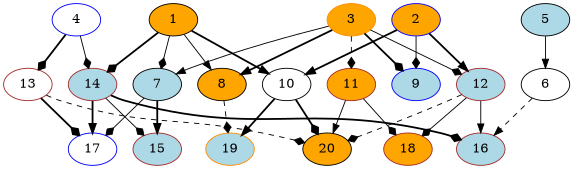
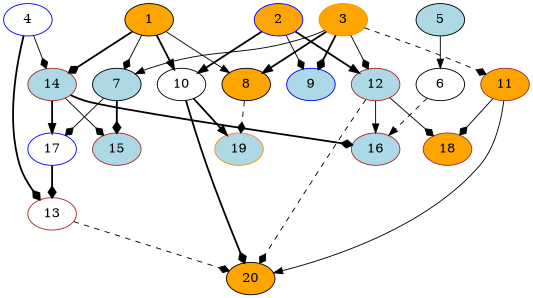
  digraph {
    node [alpha=0.13 color=black fillcolor=lightblue style=filled]
    edge [arrowhead=diamond style=solid]
    1 [alpha=0.03 expect_size=24300544 fillcolor=orange]
    7 [alpha=0.06 expect_size=16072704]
    8 [alpha=0.14 expect_size=34094080 fillcolor=orange]
    10 [alpha=0.02 expect_size=51621888 fillcolor=white]
    14 [alpha=0.02 color=brown expect_size=44680192]
    15 [alpha=0.15 color=brown expect_size=15468544]
    17 [alpha=0.10 color=blue expect_size=23593984 fillcolor=white]
    19 [alpha=0.03 color=darkorange expect_size=23465984]
    20 [alpha=0.15 expect_size=7489536 fillcolor=orange]
    16 [alpha=0.07 color=brown expect_size=39665664]
    2 [alpha=0.03 color=blue expect_size=12222464 fillcolor=orange]
    9 [color=blue expect_size=12929024]
    12 [alpha=0.02 color=brown expect_size=26782720]
    18 [color=brown expect_size=38735872 fillcolor=orange]
    3 [alpha=0.05 color=darkorange expect_size=10075136 fillcolor=orange]
    11 [color=brown expect_size=18733056 fillcolor=orange]
    4 [alpha=0.08 color=blue expect_size=17420288 fillcolor=white]
    13 [color=brown expect_size=33825792 fillcolor=white]
    5 [alpha=0.10 expect_size=9881600]
    6 [expect_size=13964288 fillcolor=white]
    1 -> 7
    1 -> 8 [arrowhead=normal]
    1 -> 10 [arrowhead=normal style=bold]
    1 -> 14 [style=bold]
-   7 -> 15 [arrowhead=normal style=bold]
+   7 -> 15 [style=bold]
    7 -> 17
    8 -> 19 [style=dashed]
    10 -> 19 [arrowhead=normal style=bold]
    10 -> 20 [style=bold]
    14 -> 15
    14 -> 17 [arrowhead=normal style=bold]
    14 -> 16 [style=bold]
    2 -> 10 [arrowhead=normal style=bold]
    2 -> 9
    2 -> 12 [arrowhead=normal style=bold]
    12 -> 20 [style=dashed]
    12 -> 16 [arrowhead=normal]
    12 -> 18
    3 -> 7 [arrowhead=normal]
    3 -> 8 [arrowhead=normal style=bold]
    3 -> 9 [style=bold]
    3 -> 12
    3 -> 11 [style=dashed]
    11 -> 20 [arrowhead=normal]
    11 -> 18
    4 -> 14
    4 -> 13 [style=bold]
-   13 -> 17 [style=bold]
+   17 -> 13 [style=bold]
    13 -> 20 [style=dashed]
    5 -> 6 [arrowhead=normal]
    6 -> 16 [arrowhead=normal style=dashed]
  }
